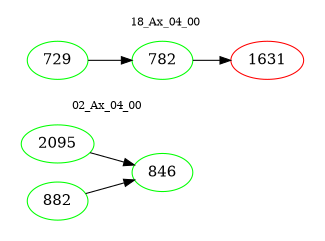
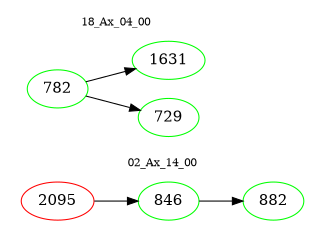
  digraph {
    rankdir=LR
    node [color=green]
    edge [color=black]
    n1 [label=846]
-   n2 [label=2095]
+   n2 [color=red label=2095]
    n3 [label=882]
    n4 [label=782]
    n5 [label=729]
-   n6 [color=red label=1631]
+   n6 [label=1631]
    subgraph cluster_1 {
      color=white
      fontsize=10
-     label="02_Ax_04_00"
+     label="02_Ax_14_00"
      n1
      n2
      n3
    }
    subgraph cluster_2 {
      color=white
      fontsize=10
      label="18_Ax_04_00"
      n4
      n5
      n6
    }
-   n3 -> n1
+   n1 -> n3
    n2 -> n1
-   n5 -> n4
+   n4 -> n5
    n4 -> n6
  }
